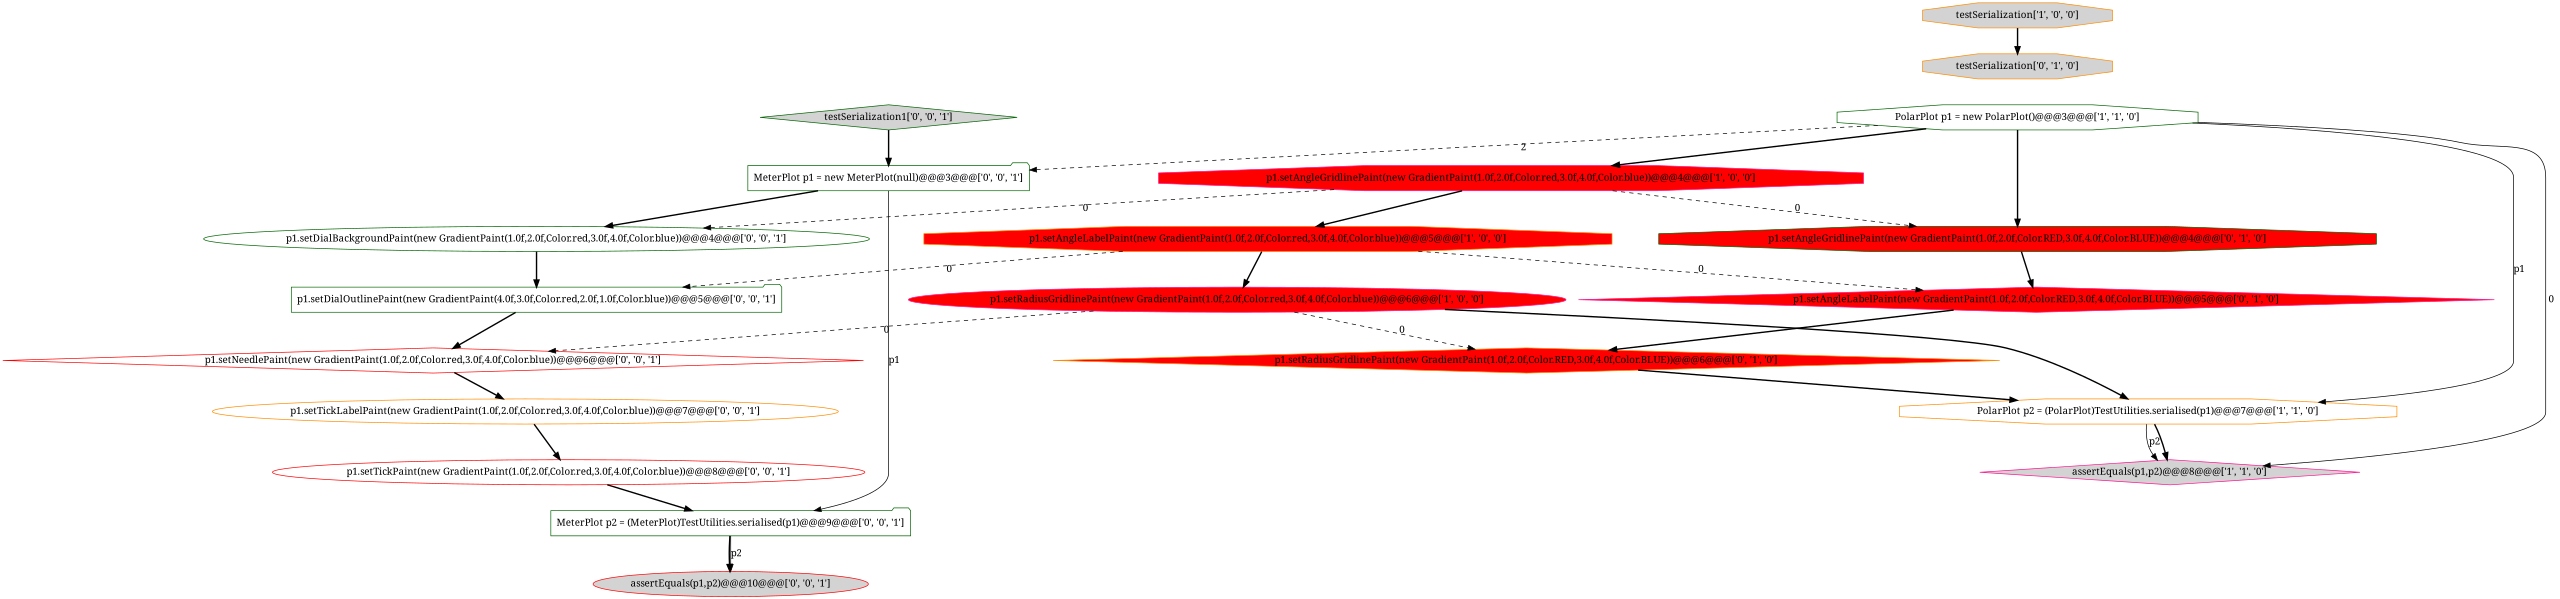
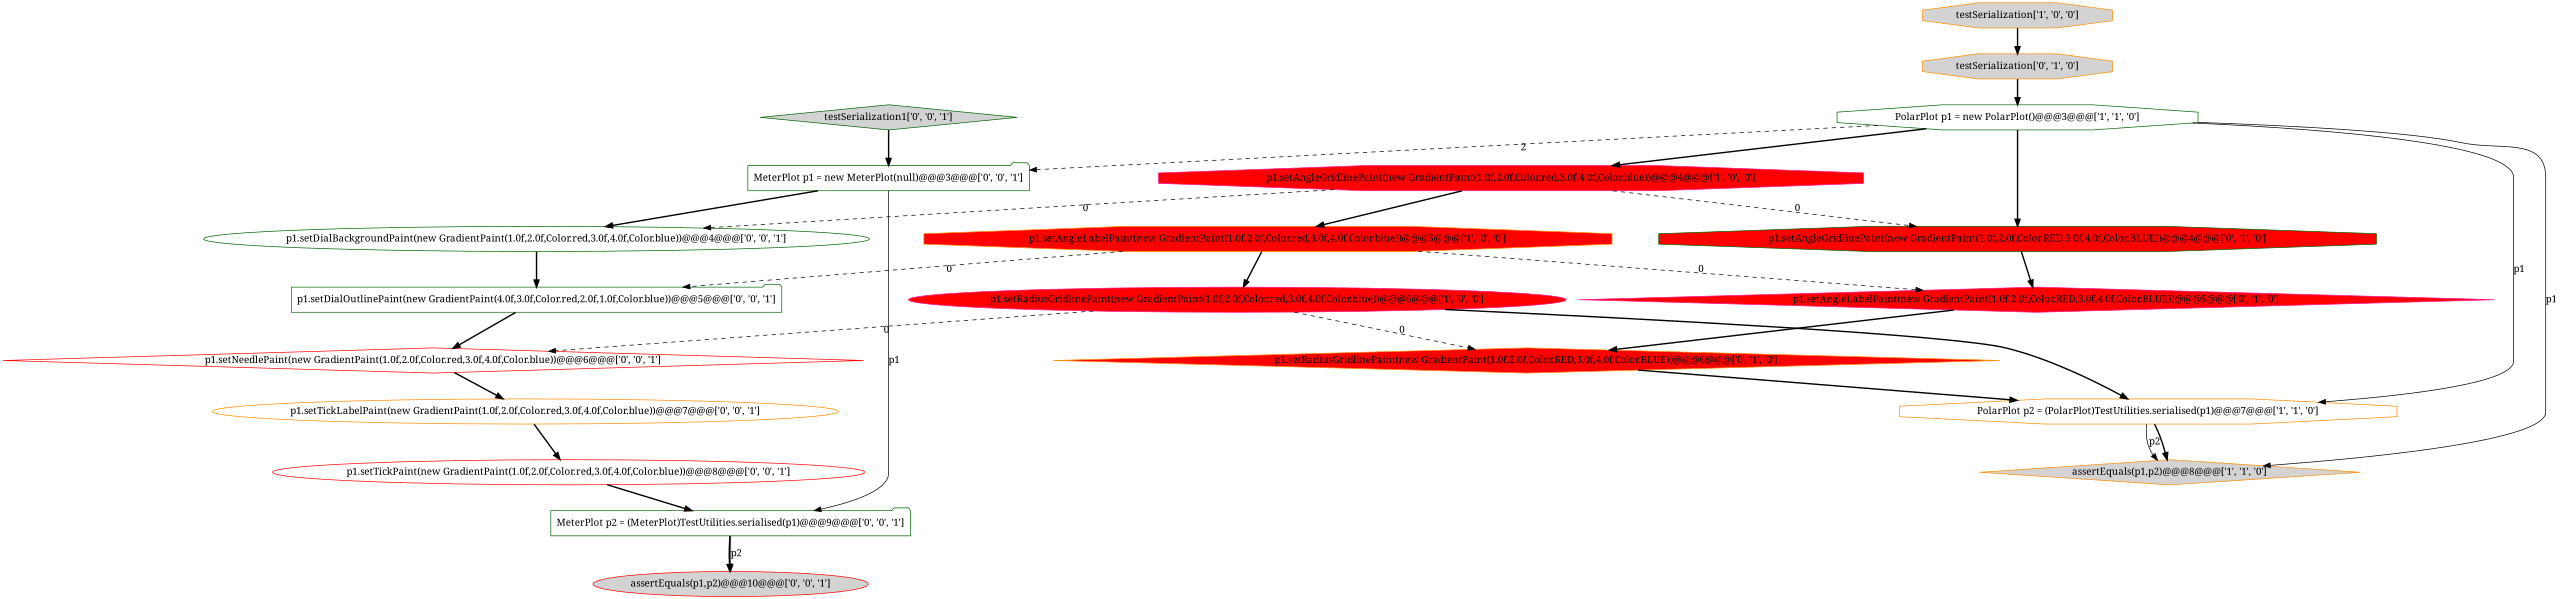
  digraph {
    fontname="Noto Serif"
    node [color=darkgreen fillcolor=white fontname="Noto Serif" shape=octagon style=filled]
    edge [fontname="Noto Serif" style=bold]
    n1 [color=deeppink fillcolor=red label="p1.setAngleGridlinePaint(new GradientPaint(1.0f,2.0f,Color.red,3.0f,4.0f,Color.blue))@@@4@@@['1', '0', '0']"]
    n2 [color=darkorange fillcolor=red label="p1.setAngleLabelPaint(new GradientPaint(1.0f,2.0f,Color.red,3.0f,4.0f,Color.blue))@@@5@@@['1', '0', '0']"]
    n3 [fillcolor=red label="p1.setAngleGridlinePaint(new GradientPaint(1.0f,2.0f,Color.RED,3.0f,4.0f,Color.BLUE))@@@4@@@['0', '1', '0']"]
    n4 [label="p1.setDialBackgroundPaint(new GradientPaint(1.0f,2.0f,Color.red,3.0f,4.0f,Color.blue))@@@4@@@['0', '0', '1']" shape=ellipse]
    n5 [color=deeppink fillcolor=red label="p1.setRadiusGridlinePaint(new GradientPaint(1.0f,2.0f,Color.red,3.0f,4.0f,Color.blue))@@@6@@@['1', '0', '0']" shape=ellipse]
    n6 [label="p1.setDialOutlinePaint(new GradientPaint(4.0f,3.0f,Color.red,2.0f,1.0f,Color.blue))@@@5@@@['0', '0', '1']" shape=folder]
    n7 [color=deeppink fillcolor=red label="p1.setAngleLabelPaint(new GradientPaint(1.0f,2.0f,Color.RED,3.0f,4.0f,Color.BLUE))@@@5@@@['0', '1', '0']" shape=diamond]
    n8 [color=darkorange fillcolor=red label="p1.setRadiusGridlinePaint(new GradientPaint(1.0f,2.0f,Color.RED,3.0f,4.0f,Color.BLUE))@@@6@@@['0', '1', '0']" shape=diamond]
    n9 [color=darkorange label="PolarPlot p2 = (PolarPlot)TestUtilities.serialised(p1)@@@7@@@['1', '1', '0']"]
-   n10 [color=deeppink fillcolor=lightgray label="assertEquals(p1,p2)@@@8@@@['1', '1', '0']" shape=diamond]
+   n10 [color=darkorange fillcolor=lightgray label="assertEquals(p1,p2)@@@8@@@['1', '1', '0']" shape=diamond]
    n11 [color=red label="p1.setNeedlePaint(new GradientPaint(1.0f,2.0f,Color.red,3.0f,4.0f,Color.blue))@@@6@@@['0', '0', '1']" shape=diamond]
    n12 [color=darkorange fillcolor=lightgray label="testSerialization['1', '0', '0']"]
    n13 [color=darkorange fillcolor=lightgray label="testSerialization['0', '1', '0']"]
    n14 [label="PolarPlot p1 = new PolarPlot()@@@3@@@['1', '1', '0']"]
    n15 [label="MeterPlot p1 = new MeterPlot(null)@@@3@@@['0', '0', '1']" shape=folder]
    n16 [color=red label="p1.setTickPaint(new GradientPaint(1.0f,2.0f,Color.red,3.0f,4.0f,Color.blue))@@@8@@@['0', '0', '1']" shape=ellipse]
    n17 [label="MeterPlot p2 = (MeterPlot)TestUtilities.serialised(p1)@@@9@@@['0', '0', '1']" shape=folder]
    n18 [color=red fillcolor=lightgray label="assertEquals(p1,p2)@@@10@@@['0', '0', '1']" shape=ellipse]
    n19 [color=darkorange label="p1.setTickLabelPaint(new GradientPaint(1.0f,2.0f,Color.red,3.0f,4.0f,Color.blue))@@@7@@@['0', '0', '1']" shape=ellipse]
    n20 [fillcolor=lightgray label="testSerialization1['0', '0', '1']" shape=diamond]
    n1 -> n2
    n1 -> n3 [label=0 style=dashed]
    n1 -> n4 [label=0 style=dashed]
    n2 -> n5
    n2 -> n6 [label=0 style=dashed]
    n2 -> n7 [label=0 style=dashed]
    n3 -> n7
    n4 -> n6
    n5 -> n8 [label=0 style=dashed]
    n5 -> n9
    n5 -> n11 [label=0 style=dashed]
    n6 -> n11
    n7 -> n8
    n8 -> n9
    n9 -> n10 [label=p2 style=solid]
    n9 -> n10
    n11 -> n19
    n12 -> n13
+   n13 -> n14
    n14 -> n1
    n14 -> n3
    n14 -> n9 [label=p1 style=solid]
-   n14 -> n10 [label=0 style=solid]
+   n14 -> n10 [label=p1 style=solid]
    n14 -> n15 [label=2 style=dashed]
    n15 -> n4
    n15 -> n17 [label=p1 style=solid]
    n16 -> n17
    n17 -> n18
    n17 -> n18 [label=p2 style=solid]
    n19 -> n16
    n20 -> n15
  }
